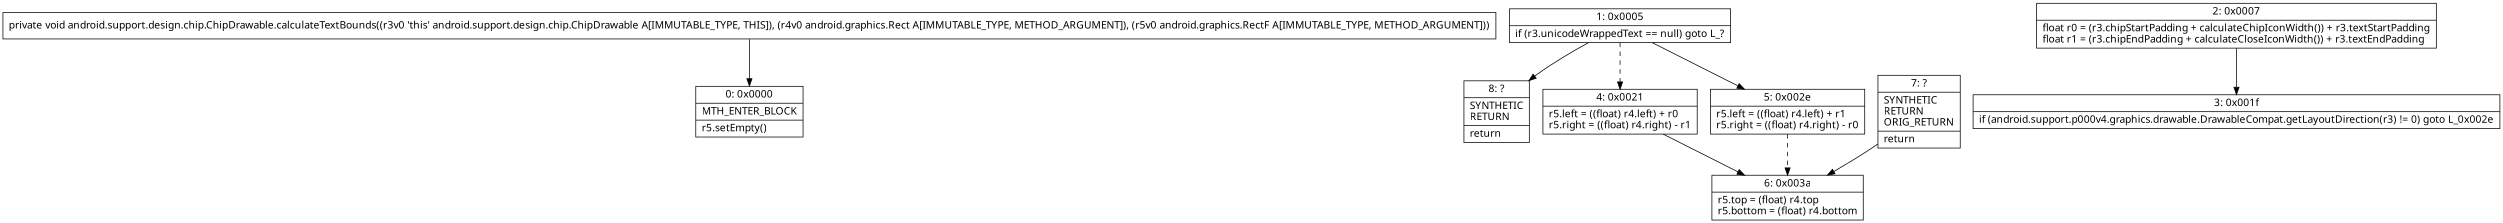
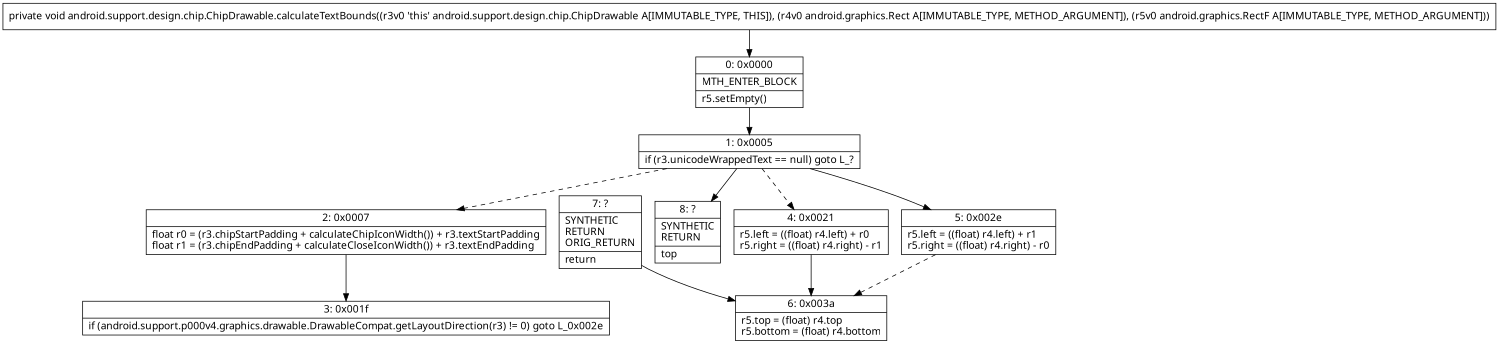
  digraph {
    fontname="Noto Sans"
    node [fontname="Noto Sans" shape=record]
    edge [fontname="Noto Sans"]
    n1 [label="{0\:\ 0x0000|MTH_ENTER_BLOCK\l|r5.setEmpty()\l}"]
    n2 [label="{1\:\ 0x0005|if (r3.unicodeWrappedText == null) goto L_?\l}"]
    n3 [label="{2\:\ 0x0007|float r0 = (r3.chipStartPadding + calculateChipIconWidth()) + r3.textStartPadding\lfloat r1 = (r3.chipEndPadding + calculateCloseIconWidth()) + r3.textEndPadding\l}"]
-   n4 [label="{8\:\ ?|SYNTHETIC\lRETURN\l|return\l}"]
+   n4 [label="{8\:\ ?|SYNTHETIC\lRETURN\l|top\l}"]
    n5 [label="{4\:\ 0x0021|r5.left = ((float) r4.left) + r0\lr5.right = ((float) r4.right) \- r1\l}"]
    n6 [label="{5\:\ 0x002e|r5.left = ((float) r4.left) + r1\lr5.right = ((float) r4.right) \- r0\l}"]
    n7 [label="{3\:\ 0x001f|if (android.support.p000v4.graphics.drawable.DrawableCompat.getLayoutDirection(r3) != 0) goto L_0x002e\l}"]
    n8 [label="{6\:\ 0x003a|r5.top = (float) r4.top\lr5.bottom = (float) r4.bottom\l}"]
    n9 [label="{7\:\ ?|SYNTHETIC\lRETURN\lORIG_RETURN\l|return\l}"]
    n10 [label="{private void android.support.design.chip.ChipDrawable.calculateTextBounds((r3v0 'this' android.support.design.chip.ChipDrawable A[IMMUTABLE_TYPE, THIS]), (r4v0 android.graphics.Rect A[IMMUTABLE_TYPE, METHOD_ARGUMENT]), (r5v0 android.graphics.RectF A[IMMUTABLE_TYPE, METHOD_ARGUMENT])) }"]
+   n1 -> n2
+   n2 -> n3 [style=dashed]
    n2 -> n4
    n2 -> n5 [style=dashed]
    n2 -> n6
    n3 -> n7
    n5 -> n8
    n6 -> n8 [style=dashed]
    n9 -> n8
    n10 -> n1
  }
